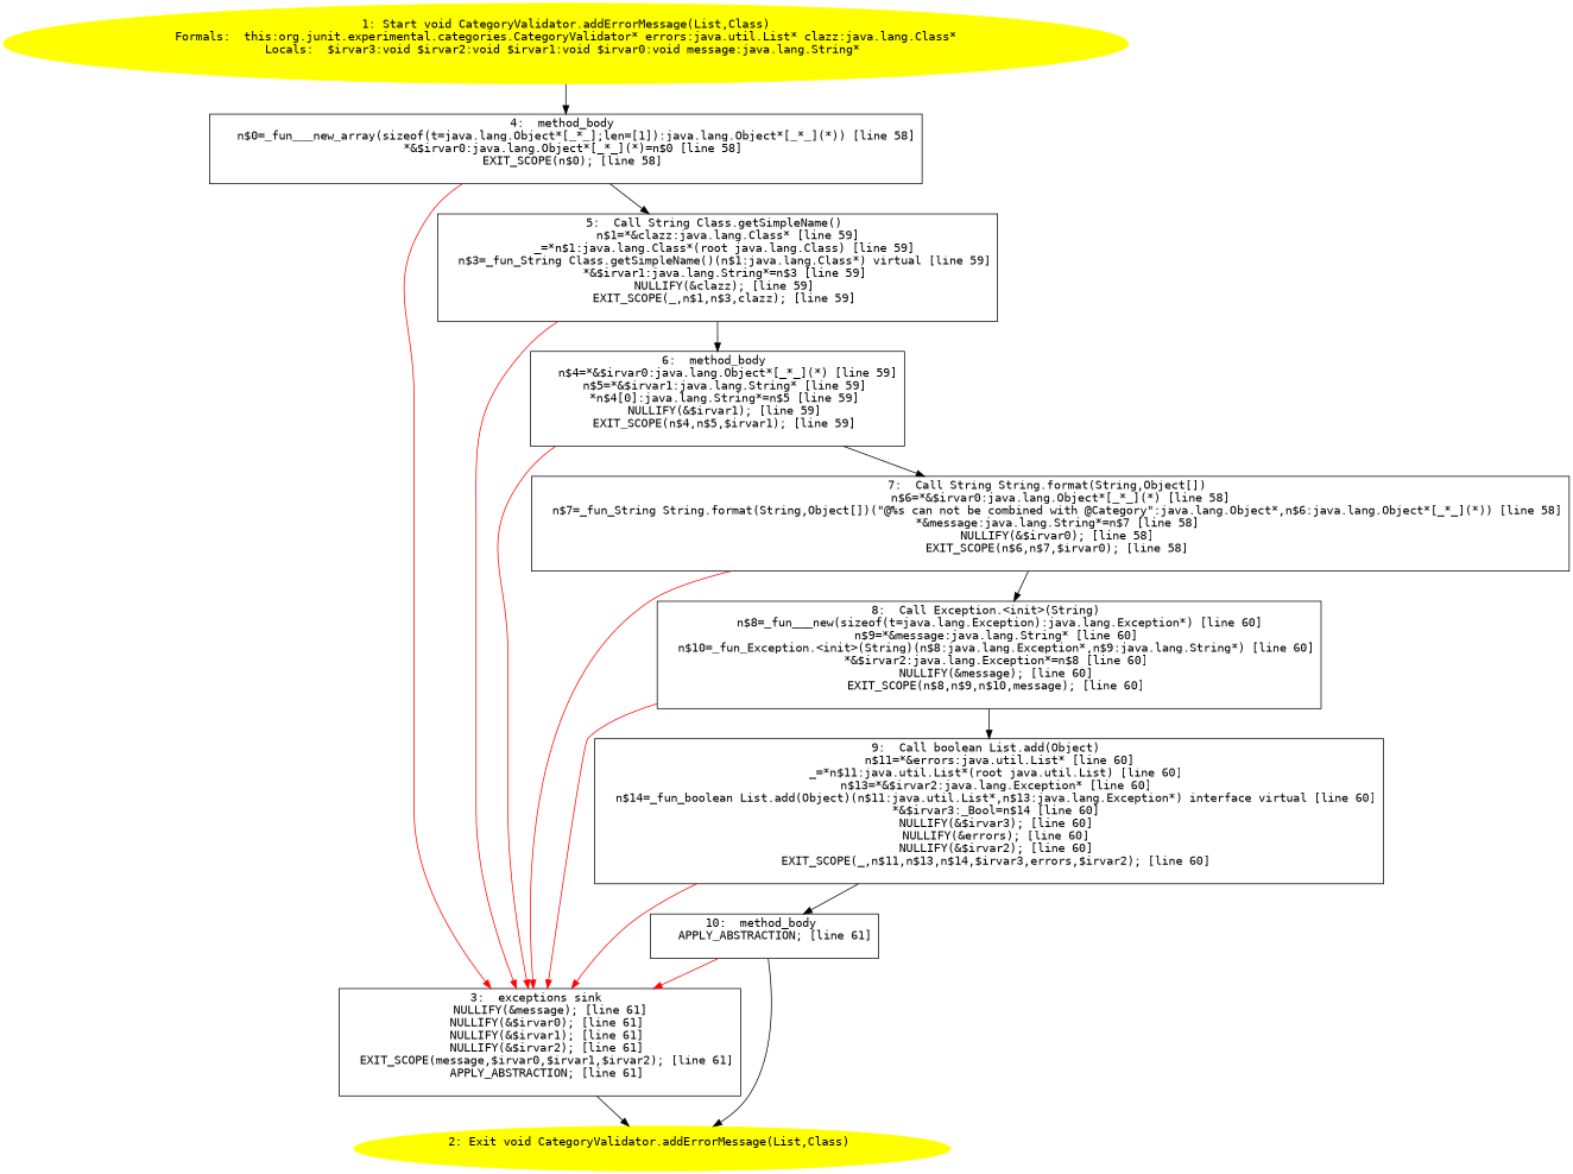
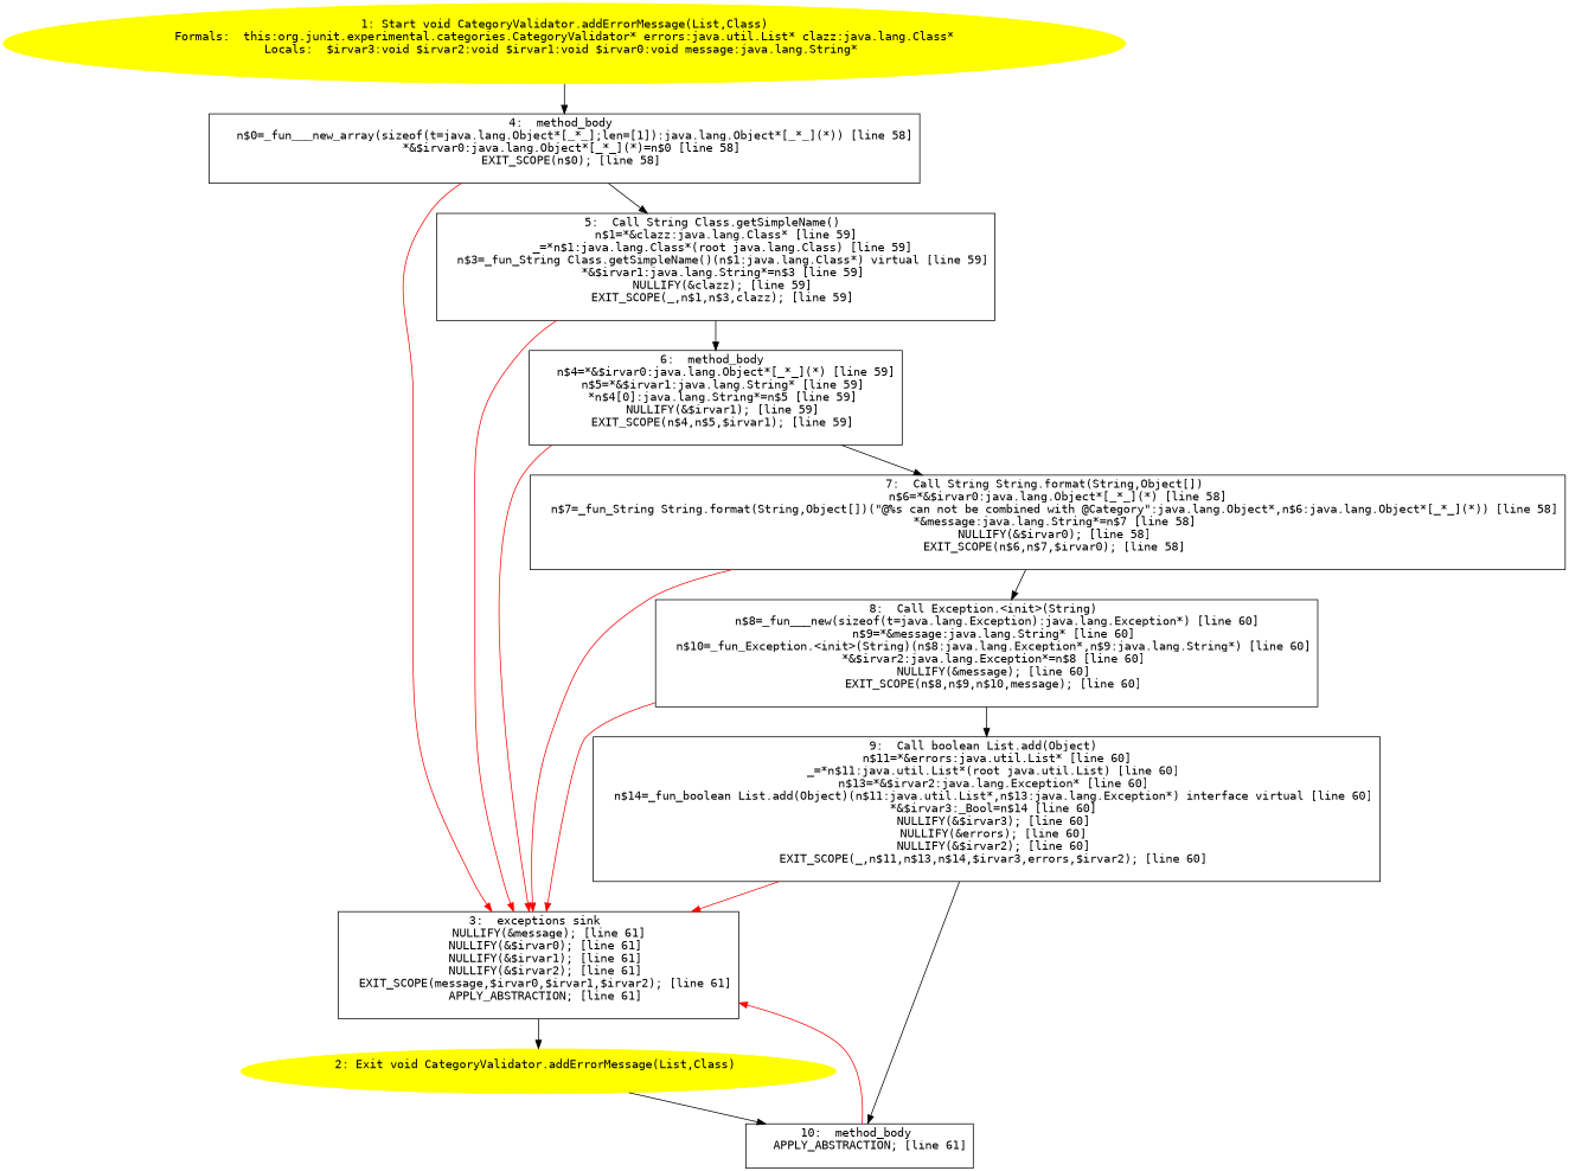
  digraph {
    fontname="DejaVu Sans Mono"
    node [fontname="DejaVu Sans Mono" shape=box]
    edge [fontname="DejaVu Sans Mono"]
    n1 [color=yellow label="1: Start void CategoryValidator.addErrorMessage(List,Class)\nFormals:  this:org.junit.experimental.categories.CategoryValidator* errors:java.util.List* clazz:java.lang.Class*\nLocals:  $irvar3:void $irvar2:void $irvar1:void $irvar0:void message:java.lang.String* \n  " style=filled shape=""]
    n2 [label="4:  method_body \n   n$0=_fun___new_array(sizeof(t=java.lang.Object*[_*_];len=[1]):java.lang.Object*[_*_](*)) [line 58]\n  *&$irvar0:java.lang.Object*[_*_](*)=n$0 [line 58]\n  EXIT_SCOPE(n$0); [line 58]\n "]
    n3 [label="3:  exceptions sink \n   NULLIFY(&message); [line 61]\n  NULLIFY(&$irvar0); [line 61]\n  NULLIFY(&$irvar1); [line 61]\n  NULLIFY(&$irvar2); [line 61]\n  EXIT_SCOPE(message,$irvar0,$irvar1,$irvar2); [line 61]\n  APPLY_ABSTRACTION; [line 61]\n "]
    n4 [label="5:  Call String Class.getSimpleName() \n   n$1=*&clazz:java.lang.Class* [line 59]\n  _=*n$1:java.lang.Class*(root java.lang.Class) [line 59]\n  n$3=_fun_String Class.getSimpleName()(n$1:java.lang.Class*) virtual [line 59]\n  *&$irvar1:java.lang.String*=n$3 [line 59]\n  NULLIFY(&clazz); [line 59]\n  EXIT_SCOPE(_,n$1,n$3,clazz); [line 59]\n "]
    n5 [color=yellow label="2: Exit void CategoryValidator.addErrorMessage(List,Class) \n  " style=filled shape=""]
    n6 [label="6:  method_body \n   n$4=*&$irvar0:java.lang.Object*[_*_](*) [line 59]\n  n$5=*&$irvar1:java.lang.String* [line 59]\n  *n$4[0]:java.lang.String*=n$5 [line 59]\n  NULLIFY(&$irvar1); [line 59]\n  EXIT_SCOPE(n$4,n$5,$irvar1); [line 59]\n "]
    n7 [label="7:  Call String String.format(String,Object[]) \n   n$6=*&$irvar0:java.lang.Object*[_*_](*) [line 58]\n  n$7=_fun_String String.format(String,Object[])(\"@%s can not be combined with @Category\":java.lang.Object*,n$6:java.lang.Object*[_*_](*)) [line 58]\n  *&message:java.lang.String*=n$7 [line 58]\n  NULLIFY(&$irvar0); [line 58]\n  EXIT_SCOPE(n$6,n$7,$irvar0); [line 58]\n "]
    n8 [label="8:  Call Exception.<init>(String) \n   n$8=_fun___new(sizeof(t=java.lang.Exception):java.lang.Exception*) [line 60]\n  n$9=*&message:java.lang.String* [line 60]\n  n$10=_fun_Exception.<init>(String)(n$8:java.lang.Exception*,n$9:java.lang.String*) [line 60]\n  *&$irvar2:java.lang.Exception*=n$8 [line 60]\n  NULLIFY(&message); [line 60]\n  EXIT_SCOPE(n$8,n$9,n$10,message); [line 60]\n "]
    n9 [label="9:  Call boolean List.add(Object) \n   n$11=*&errors:java.util.List* [line 60]\n  _=*n$11:java.util.List*(root java.util.List) [line 60]\n  n$13=*&$irvar2:java.lang.Exception* [line 60]\n  n$14=_fun_boolean List.add(Object)(n$11:java.util.List*,n$13:java.lang.Exception*) interface virtual [line 60]\n  *&$irvar3:_Bool=n$14 [line 60]\n  NULLIFY(&$irvar3); [line 60]\n  NULLIFY(&errors); [line 60]\n  NULLIFY(&$irvar2); [line 60]\n  EXIT_SCOPE(_,n$11,n$13,n$14,$irvar3,errors,$irvar2); [line 60]\n "]
    n10 [label="10:  method_body \n   APPLY_ABSTRACTION; [line 61]\n "]
    n1 -> n2
    n2 -> n3 [color=red]
    n2 -> n4
    n3 -> n5
    n4 -> n3 [color=red]
    n4 -> n6
    n6 -> n3 [color=red]
    n6 -> n7
    n7 -> n3 [color=red]
    n7 -> n8
    n8 -> n3 [color=red]
    n8 -> n9
    n9 -> n3 [color=red]
    n9 -> n10
    n10 -> n3 [color=red]
-   n10 -> n5
+   n5 -> n10
  }
